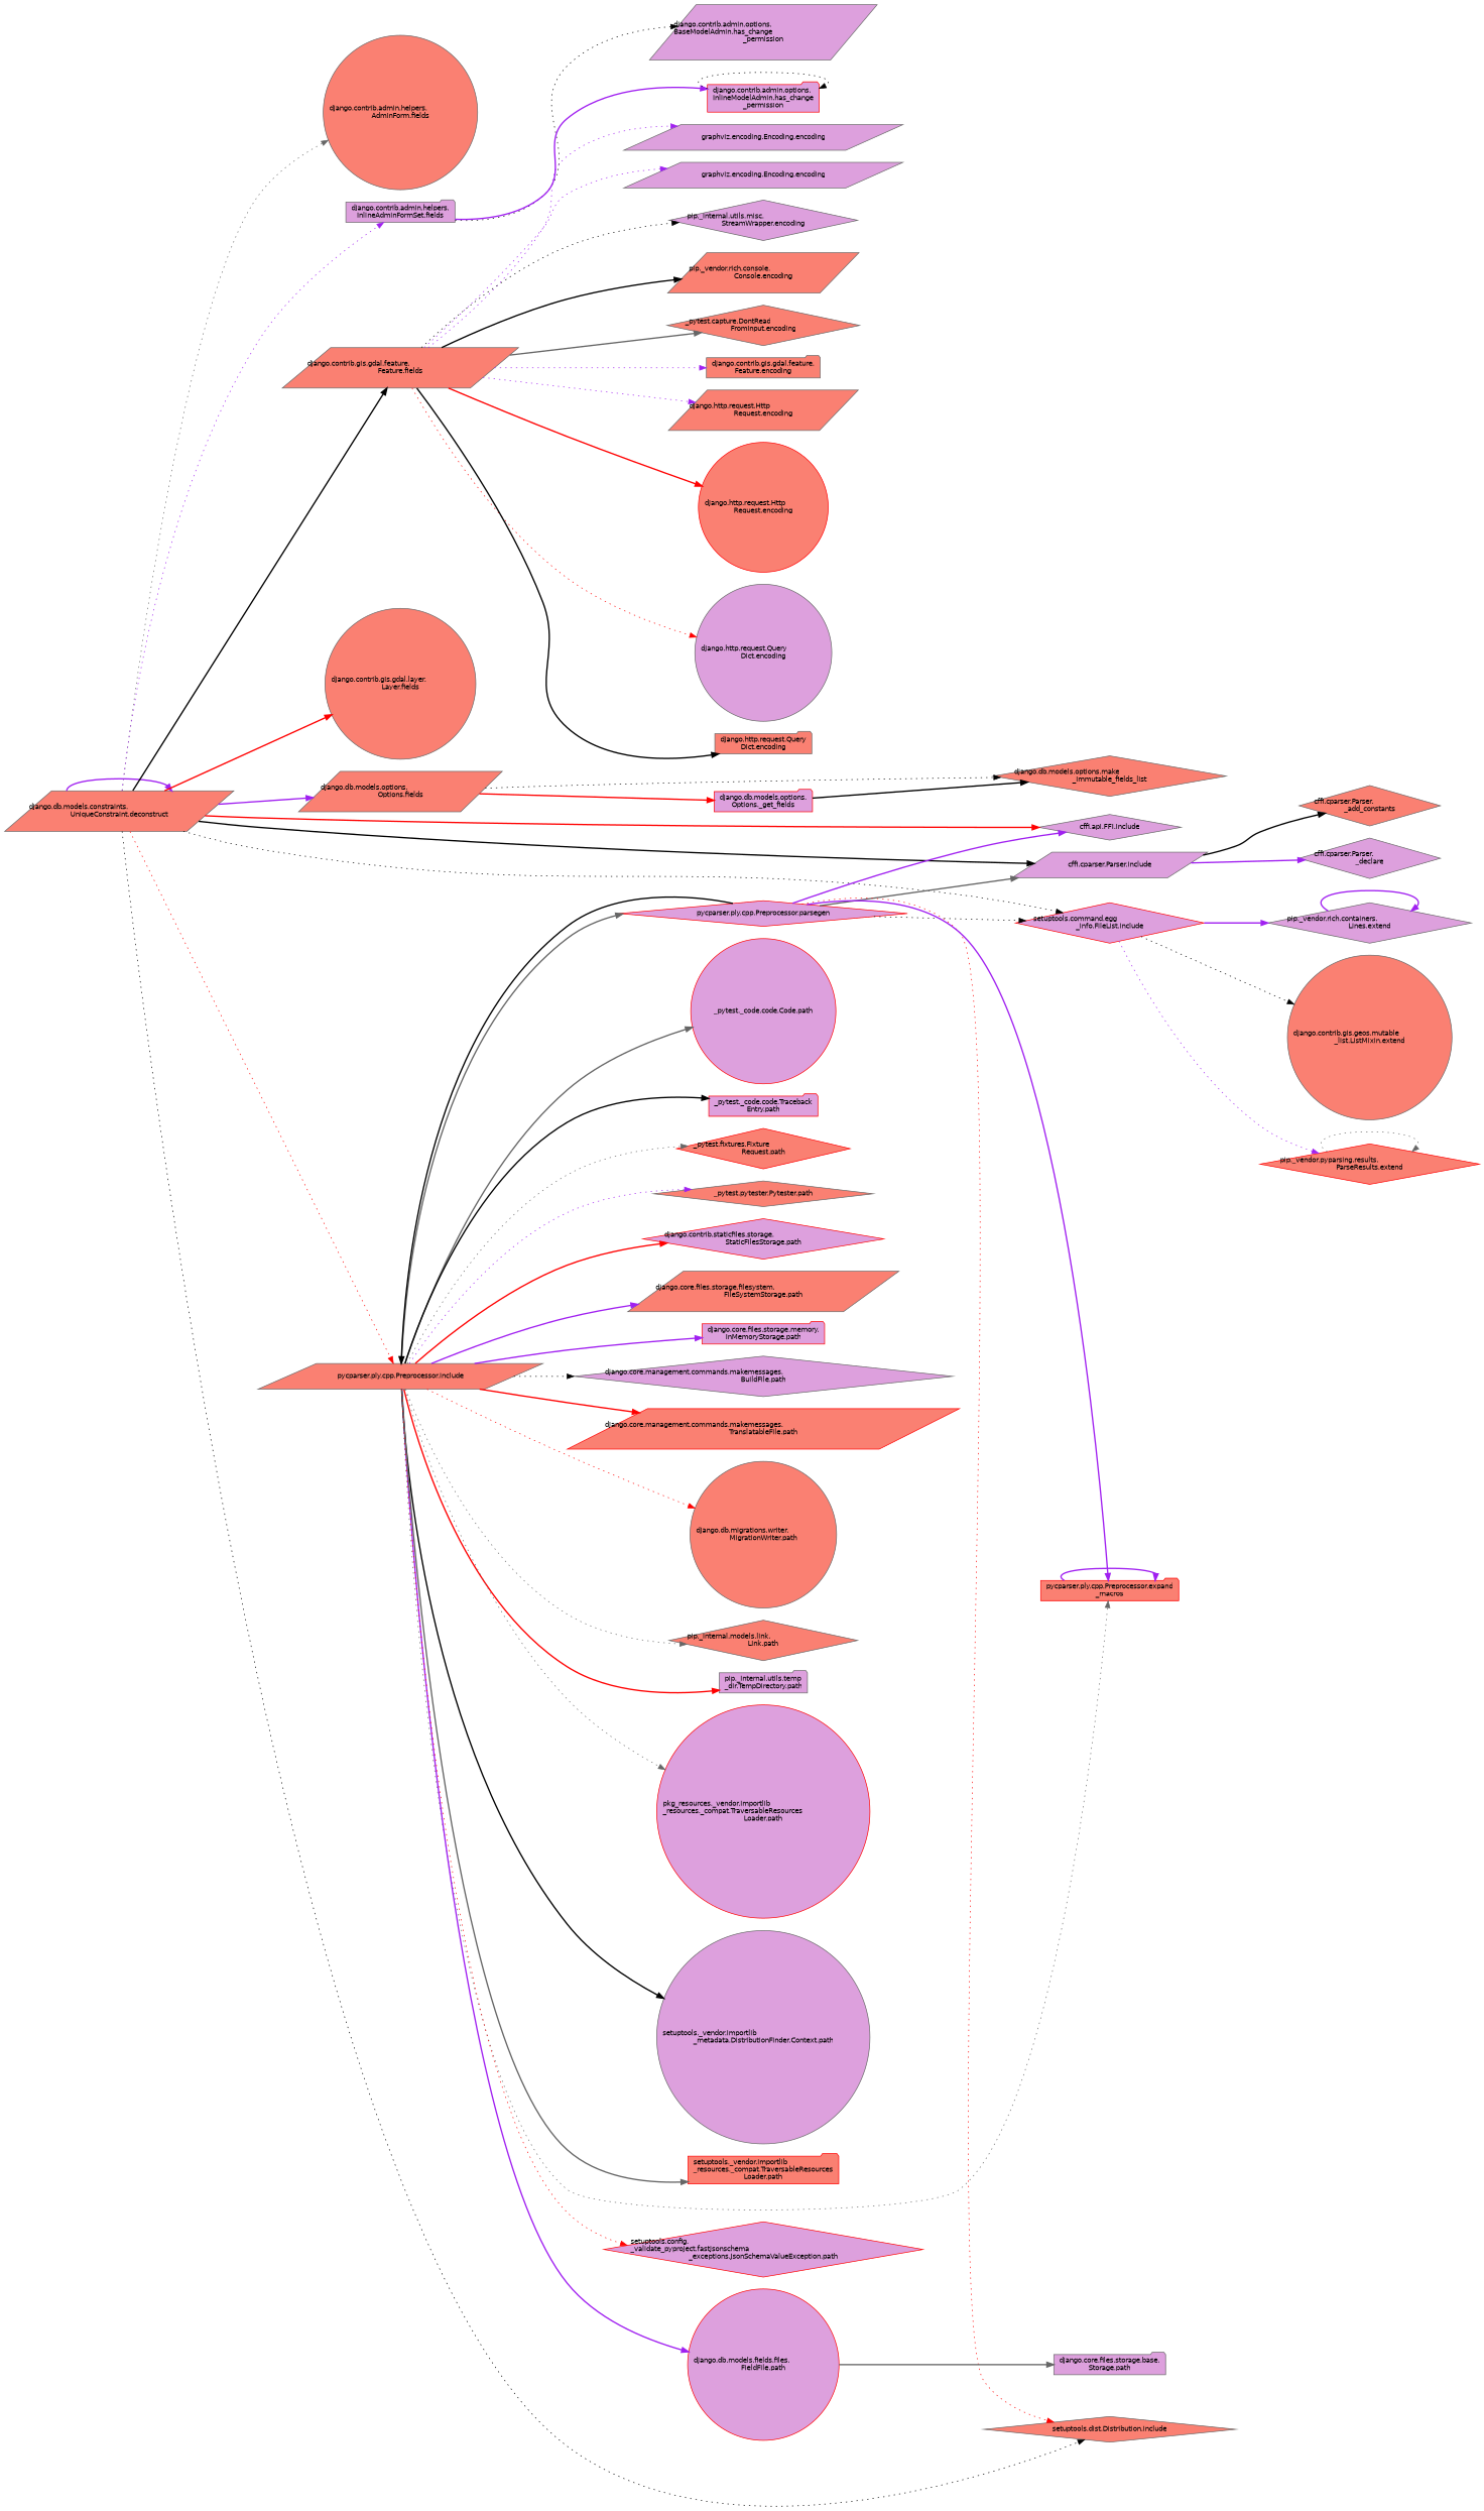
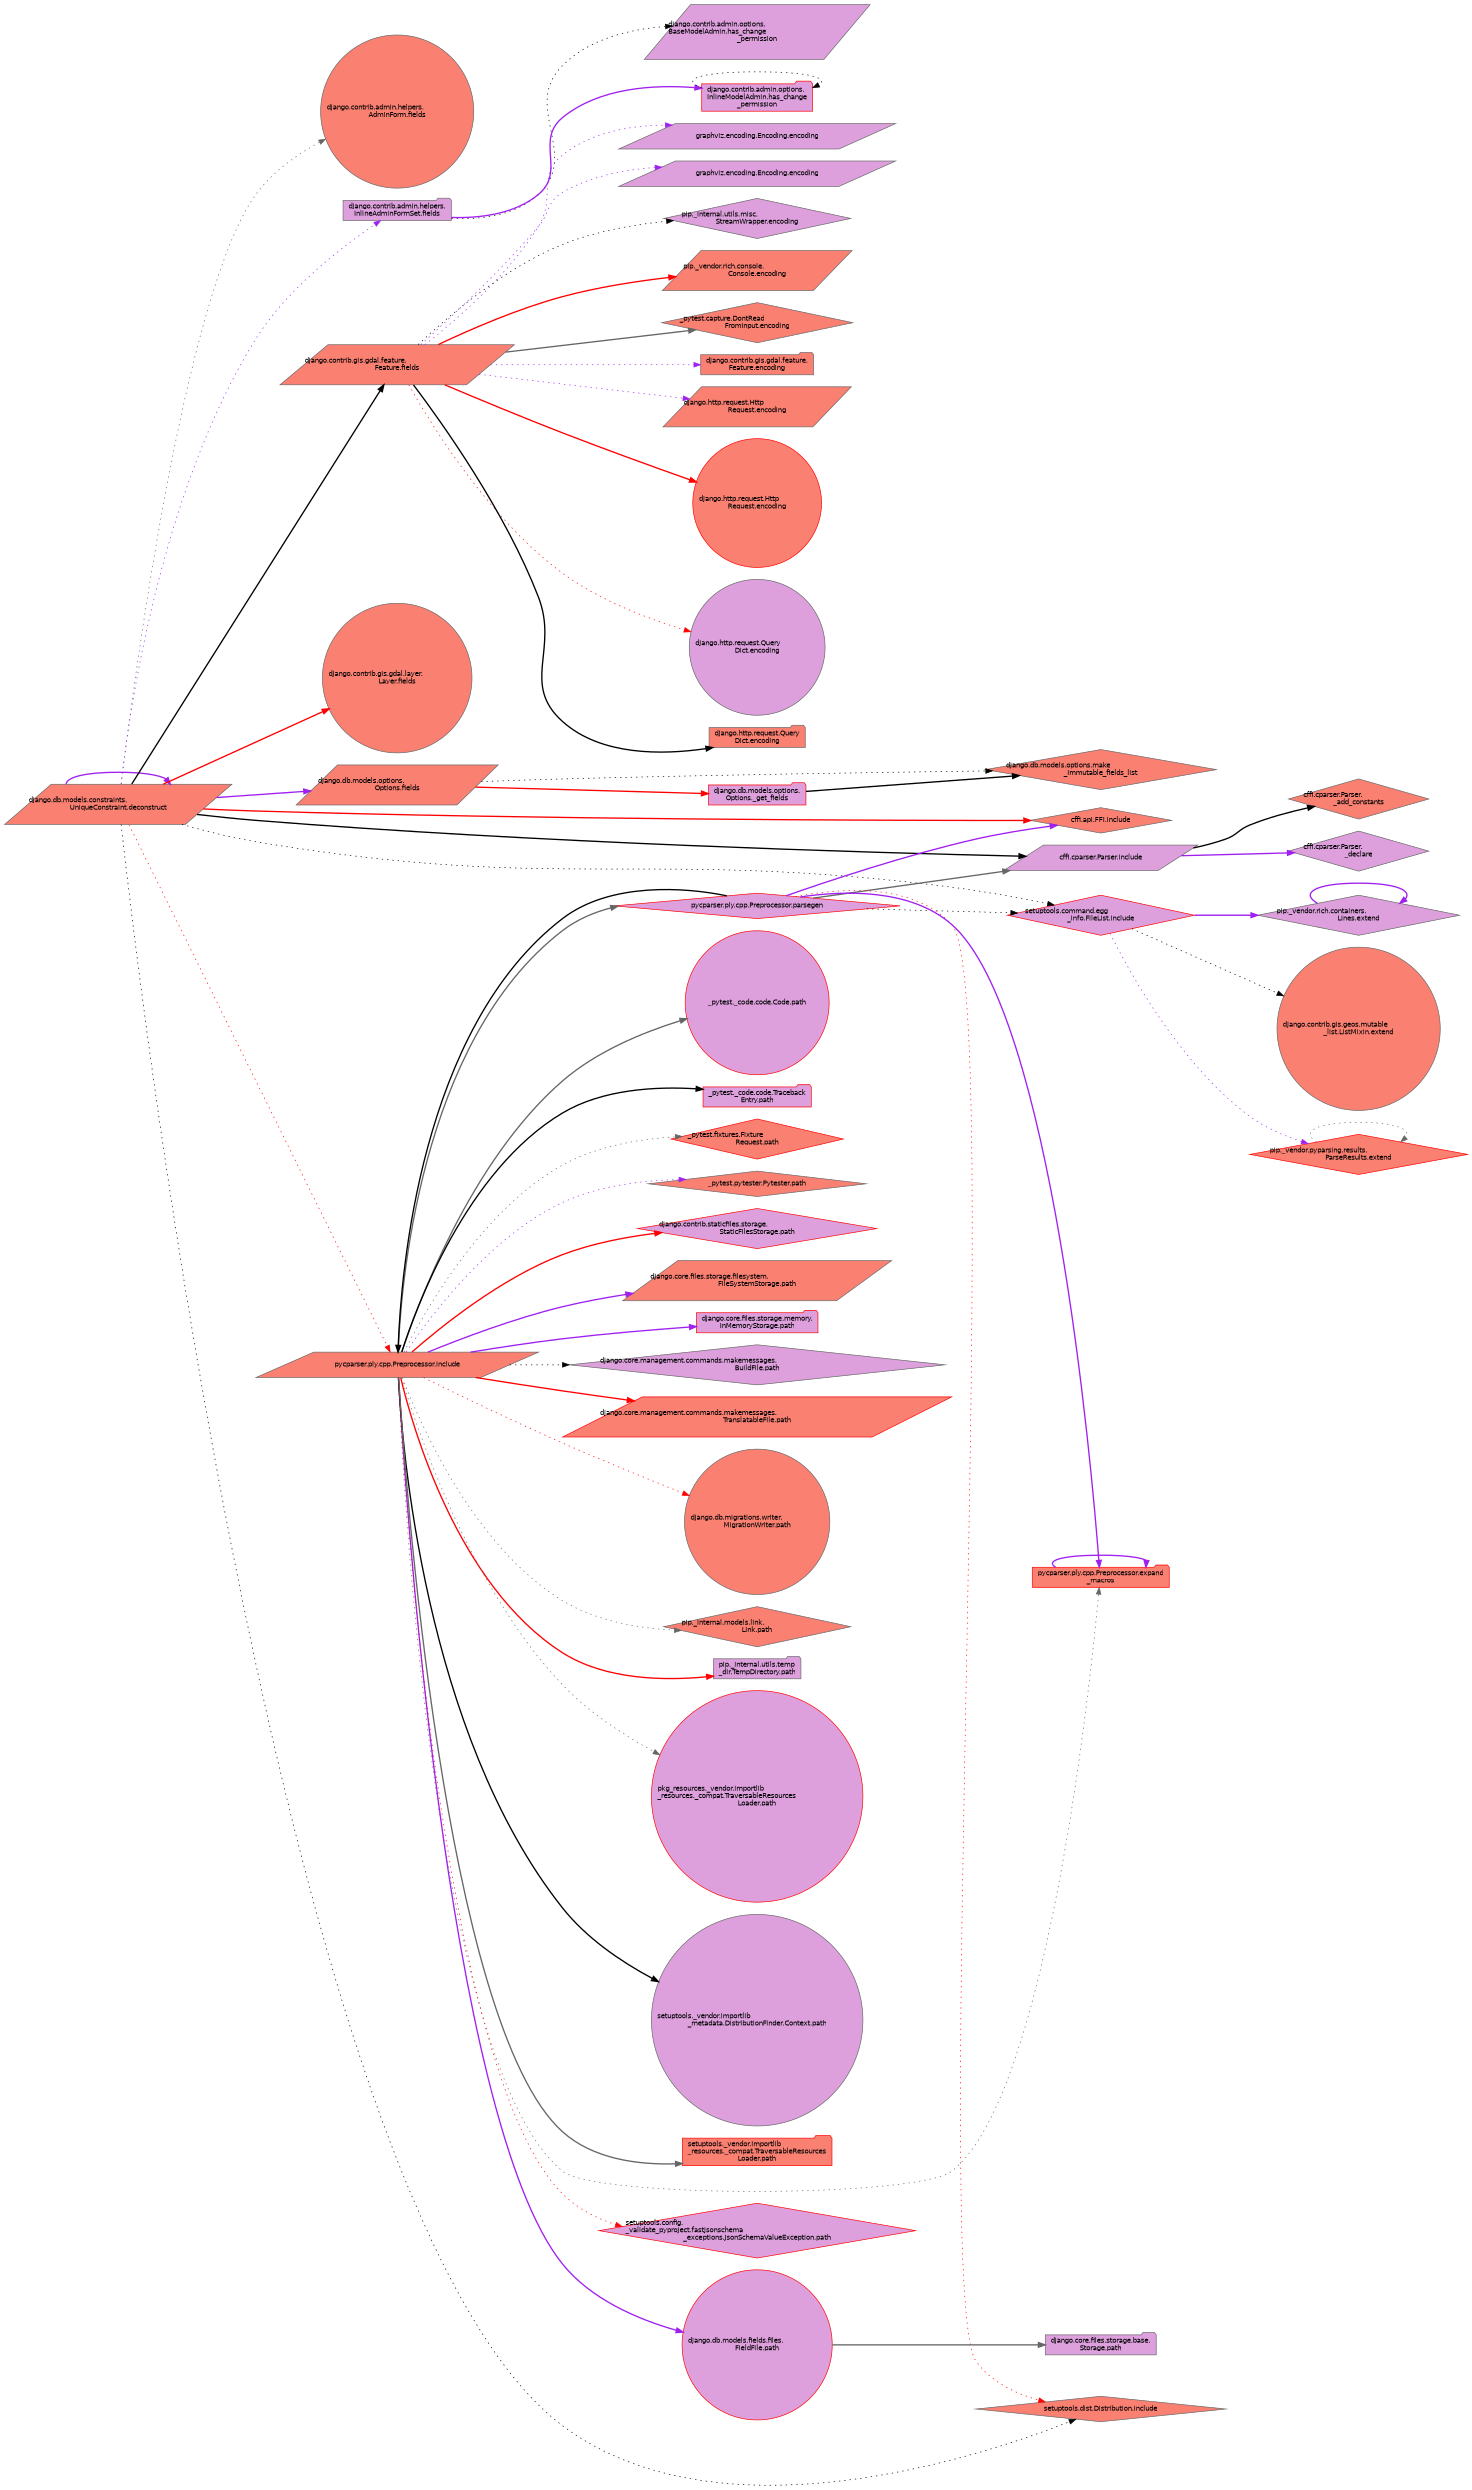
  digraph {
    rankdir=LR
    node [color=grey40 fillcolor=salmon fontname=Helvetica fontsize=10 shape=diamond style=filled]
    edge [color=purple fontname=Helvetica fontsize=10 labelfontname=Helvetica labelfontsize=10 style=bold]
    n1 [color=gray40 fontcolor=black height=0.2 label="django.db.models.constraints.\lUniqueConstraint.deconstruct" shape=parallelogram width=0.4]
    n2 [height=0.2 label="django.contrib.admin.helpers.\lAdminForm.fields" shape=circle width=0.4]
    n3 [fillcolor=plum height=0.2 label="django.contrib.admin.helpers.\lInlineAdminFormSet.fields" shape=folder width=0.4]
    n4 [height=0.2 label="django.contrib.gis.gdal.feature.\lFeature.fields" shape=parallelogram width=0.4]
    n5 [height=0.2 label="django.contrib.gis.gdal.layer.\lLayer.fields" shape=circle width=0.4]
    n6 [height=0.2 label="django.db.models.options.\lOptions.fields" shape=parallelogram width=0.4]
-   n7 [fillcolor=plum height=0.2 label="cffi.api.FFI.include" width=0.4]
+   n7 [height=0.2 label="cffi.api.FFI.include" width=0.4]
    n8 [fillcolor=plum height=0.2 label="cffi.cparser.Parser.include" shape=parallelogram width=0.4]
    n9 [height=0.2 label="pycparser.ply.cpp.Preprocessor.include" shape=parallelogram width=0.4]
    n10 [color=red fillcolor=plum height=0.2 label="setuptools.command.egg\l_info.FileList.include" width=0.4]
    n11 [height=0.2 label="setuptools.dist.Distribution.include" width=0.4]
    n12 [fillcolor=plum height=0.2 label="django.contrib.admin.options.\lBaseModelAdmin.has_change\l_permission" shape=parallelogram width=0.4]
    n13 [color=red fillcolor=plum height=0.2 label="django.contrib.admin.options.\lInlineModelAdmin.has_change\l_permission" shape=folder width=0.4]
    n14 [height=0.2 label="_pytest.capture.DontRead\lFromInput.encoding" width=0.4]
    n15 [height=0.2 label="django.contrib.gis.gdal.feature.\lFeature.encoding" shape=folder width=0.4]
    n16 [height=0.2 label="django.http.request.Http\lRequest.encoding" shape=parallelogram width=0.4]
    n17 [color=red height=0.2 label="django.http.request.Http\lRequest.encoding" shape=circle width=0.4]
    n18 [fillcolor=plum height=0.2 label="django.http.request.Query\lDict.encoding" shape=circle width=0.4]
    n19 [height=0.2 label="django.http.request.Query\lDict.encoding" shape=folder width=0.4]
    n20 [fillcolor=plum height=0.2 label="graphviz.encoding.Encoding.encoding" shape=parallelogram width=0.4]
    n21 [fillcolor=plum height=0.2 label="graphviz.encoding.Encoding.encoding" shape=parallelogram width=0.4]
    n22 [fillcolor=plum height=0.2 label="pip._internal.utils.misc.\lStreamWrapper.encoding" width=0.4]
    n23 [height=0.2 label="pip._vendor.rich.console.\lConsole.encoding" shape=parallelogram width=0.4]
    n24 [color=red fillcolor=plum height=0.2 label="django.db.models.options.\lOptions._get_fields" shape=folder width=0.4]
    n25 [height=0.2 label="django.db.models.options.make\l_immutable_fields_list" width=0.4]
    n26 [height=0.2 label="cffi.cparser.Parser.\l_add_constants" width=0.4]
    n27 [fillcolor=plum height=0.2 label="cffi.cparser.Parser.\l_declare" width=0.4]
    n28 [color=red height=0.2 label="pycparser.ply.cpp.Preprocessor.expand\l_macros" shape=folder width=0.4]
    n29 [color=red fillcolor=plum height=0.2 label="pycparser.ply.cpp.Preprocessor.parsegen" width=0.4]
    n30 [color=red fillcolor=plum height=0.2 label="_pytest._code.code.Code.path" shape=circle width=0.4]
    n31 [color=red fillcolor=plum height=0.2 label="_pytest._code.code.Traceback\lEntry.path" shape=folder width=0.4]
    n32 [color=red height=0.2 label="_pytest.fixtures.Fixture\lRequest.path" width=0.4]
    n33 [height=0.2 label="_pytest.pytester.Pytester.path" width=0.4]
    n34 [color=red fillcolor=plum height=0.2 label="django.contrib.staticfiles.storage.\lStaticFilesStorage.path" width=0.4]
    n35 [height=0.2 label="django.core.files.storage.filesystem.\lFileSystemStorage.path" shape=parallelogram width=0.4]
    n36 [color=red fillcolor=plum height=0.2 label="django.core.files.storage.memory.\lInMemoryStorage.path" shape=folder width=0.4]
    n37 [fillcolor=plum height=0.2 label="django.core.management.commands.makemessages.\lBuildFile.path" width=0.4]
    n38 [color=red height=0.2 label="django.core.management.commands.makemessages.\lTranslatableFile.path" shape=parallelogram width=0.4]
    n39 [height=0.2 label="django.db.migrations.writer.\lMigrationWriter.path" shape=circle width=0.4]
    n40 [color=red fillcolor=plum height=0.2 label="django.db.models.fields.files.\lFieldFile.path" shape=circle width=0.4]
    n41 [height=0.2 label="pip._internal.models.link.\lLink.path" width=0.4]
    n42 [fillcolor=plum height=0.2 label="pip._internal.utils.temp\l_dir.TempDirectory.path" shape=folder width=0.4]
    n43 [color=red fillcolor=plum height=0.2 label="pkg_resources._vendor.importlib\l_resources._compat.TraversableResources\lLoader.path" shape=circle width=0.4]
    n44 [fillcolor=plum height=0.2 label="setuptools._vendor.importlib\l_metadata.DistributionFinder.Context.path" shape=circle width=0.4]
    n45 [color=red height=0.2 label="setuptools._vendor.importlib\l_resources._compat.TraversableResources\lLoader.path" shape=folder width=0.4]
    n46 [color=red fillcolor=plum height=0.2 label="setuptools.config.\l_validate_pyproject.fastjsonschema\l_exceptions.JsonSchemaValueException.path" width=0.4]
    n47 [height=0.2 label="django.contrib.gis.geos.mutable\l_list.ListMixin.extend" shape=circle width=0.4]
    n48 [color=red height=0.2 label="pip._vendor.pyparsing.results.\lParseResults.extend" width=0.4]
    n49 [fillcolor=plum height=0.2 label="pip._vendor.rich.containers.\lLines.extend" width=0.4]
    n50 [fillcolor=plum height=0.2 label="django.core.files.storage.base.\lStorage.path" shape=folder width=0.4]
    n1 -> n1
    n1 -> n2 [color=gray40 style=dotted]
    n1 -> n3 [style=dotted]
    n1 -> n4 [color=black]
    n1 -> n5 [color=red]
    n1 -> n6
    n1 -> n7 [color=red]
    n1 -> n8 [color=black]
    n1 -> n9 [color=red style=dotted]
    n1 -> n10 [color=black style=dotted]
    n1 -> n11 [color=black style=dotted]
    n3 -> n12 [color=black style=dotted]
    n3 -> n13
    n4 -> n14 [color=gray40]
    n4 -> n15 [style=dotted]
    n4 -> n16 [style=dotted]
    n4 -> n17 [color=red]
    n4 -> n18 [color=red style=dotted]
    n4 -> n19 [color=black]
    n4 -> n20 [style=dotted]
    n4 -> n21 [style=dotted]
    n4 -> n22 [color=black style=dotted]
-   n4 -> n23 [color=black]
+   n4 -> n23 [color=red]
    n6 -> n24 [color=red]
    n6 -> n25 [color=black style=dotted]
    n8 -> n26 [color=black]
    n8 -> n27
    n9 -> n28 [color=gray40 style=dotted]
    n9 -> n29 [color=gray40]
    n9 -> n30 [color=gray40]
    n9 -> n31 [color=black]
    n9 -> n32 [color=gray40 style=dotted]
    n9 -> n33 [style=dotted]
    n9 -> n34 [color=red]
    n9 -> n35
    n9 -> n36
    n9 -> n37 [color=black style=dotted]
    n9 -> n38 [color=red]
    n9 -> n39 [color=red style=dotted]
    n9 -> n40
    n9 -> n41 [color=gray40 style=dotted]
    n9 -> n42 [color=red]
    n9 -> n43 [color=gray40 style=dotted]
    n9 -> n44 [color=black]
    n9 -> n45 [color=gray40]
    n9 -> n46 [color=red style=dotted]
    n10 -> n47 [color=black style=dotted]
    n10 -> n48 [style=dotted]
    n10 -> n49
    n13 -> n13 [color=black style=dotted]
    n24 -> n25 [color=black]
    n28 -> n28
    n29 -> n7
    n29 -> n8 [color=gray40]
    n29 -> n9 [color=black]
    n29 -> n10 [color=black style=dotted]
    n29 -> n11 [color=red style=dotted]
    n29 -> n28
    n40 -> n50 [color=gray40]
    n48 -> n48 [color=gray40 style=dotted]
    n49 -> n49
  }
